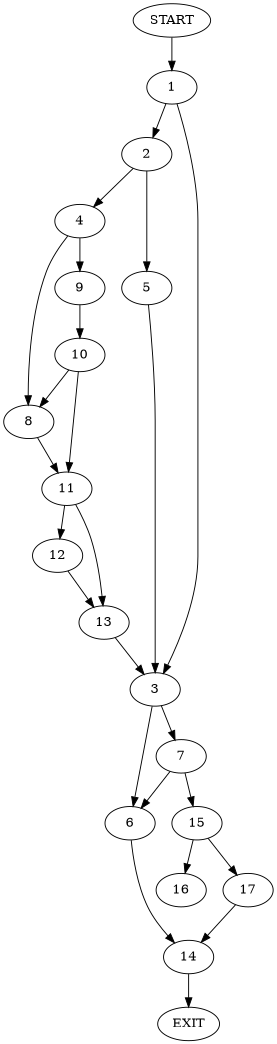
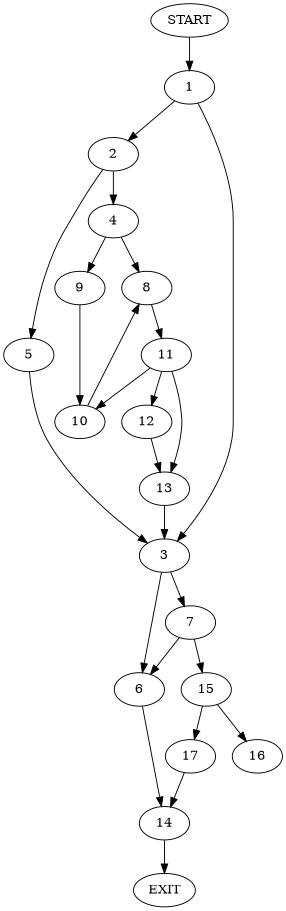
  digraph {
    n1 [label=START]
    1
    2
    3
    n5 [label=EXIT]
    4
    5
    6
    7
    8
    9
    14
    15
    11
    10
    16
    17
    12
    13
    n1 -> 1
    1 -> 2
    1 -> 3
    2 -> 4
    2 -> 5
    3 -> 6
    3 -> 7
    4 -> 8
    4 -> 9
    5 -> 3
    6 -> 14
    7 -> 6
    7 -> 15
    8 -> 11
    9 -> 10
    14 -> n5
    15 -> 16
    15 -> 17
    11 -> 12
    11 -> 13
    10 -> 8
-   10 -> 11
+   11 -> 10
    17 -> 14
    12 -> 13
    13 -> 3
  }
